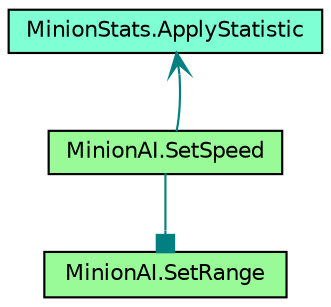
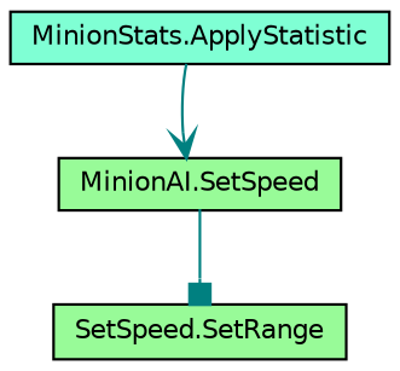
  digraph {
    rankdir=TB
    node [color=black fillcolor=palegreen fontname=Helvetica fontsize=10 shape=record style=filled]
    edge [color=teal fontname=Helvetica fontsize=10 labelfontname=Helvetica labelfontsize=10 style=solid]
    n1 [fillcolor=aquamarine fontcolor=black height=0.2 label="MinionStats.ApplyStatistic" width=0.4]
    n2 [height=0.2 label="MinionAI.SetSpeed" width=0.4]
-   n3 [height=0.2 label="MinionAI.SetRange" width=0.4]
-   n2 -> n1 [arrowhead=vee]
+   n3 [height=0.2 label="SetSpeed.SetRange" width=0.4]
+   n1 -> n2 [arrowhead=vee]
    n2 -> n3 [arrowhead=box]
  }
